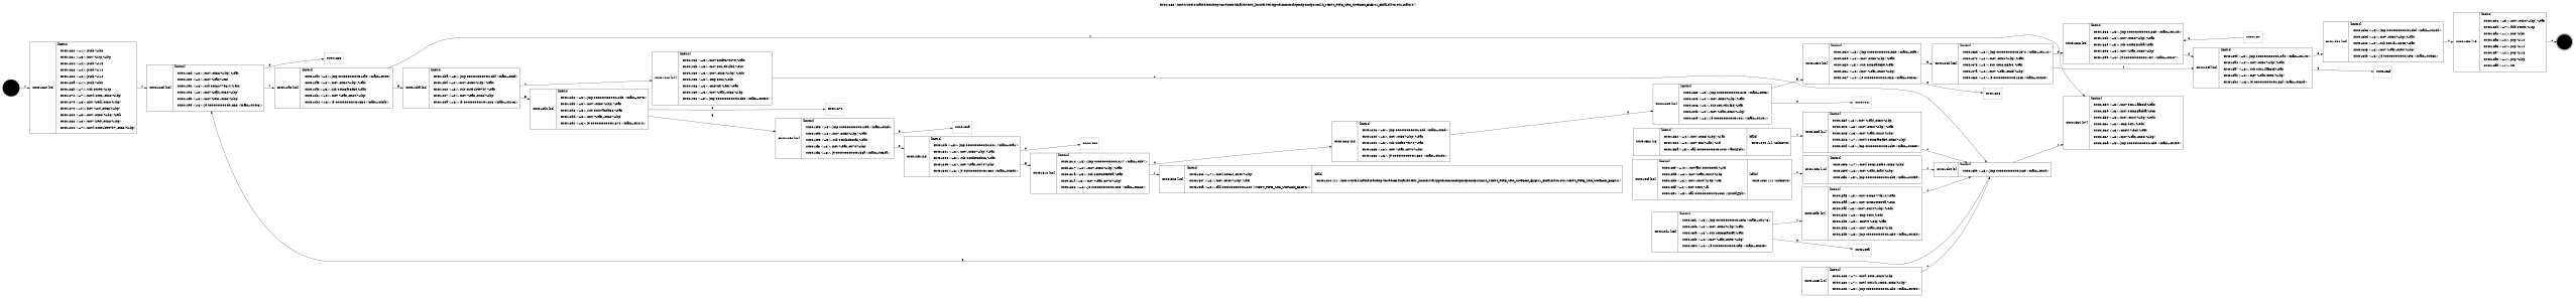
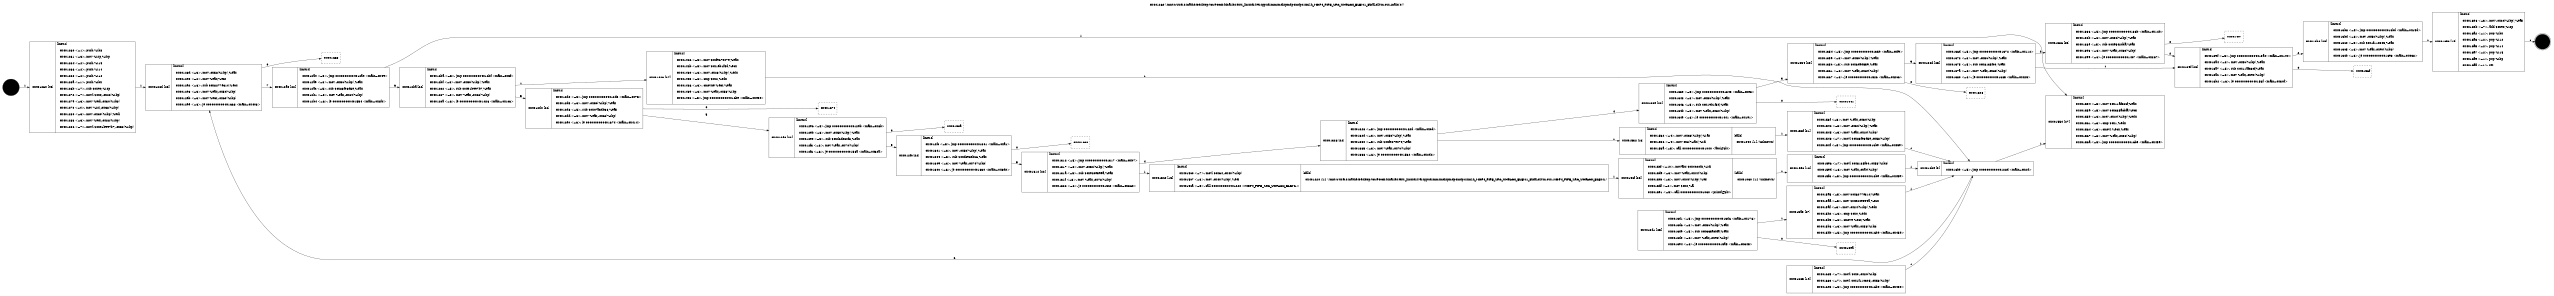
  digraph {
    label="0x401260 (/mnt/c/Users/mathe/Desktop/tcc/POCII/binaries/extr_linuxdriversgpudrmmsmdispmdp4mdp4.xml.h_MDP4_PIPE_SRC_UNPACK_ELEM1_Final-ollvm.out::main(0))"
    labelloc=t
    rankdir=LR
    node [shape=record]
    Entry [fillcolor=black height=0.3 shape=circle style=filled width=0.3]
    n2 [label="{\n     0x401260 [45]\l\n     | [instrs]\l\n     &nbsp;&nbsp;0x401260 \<+1\>: push %rbp\l\n     &nbsp;&nbsp;0x401261 \<+3\>: mov %rsp,%rbp\l\n     &nbsp;&nbsp;0x401264 \<+2\>: push %r15\l\n     &nbsp;&nbsp;0x401266 \<+2\>: push %r14\l\n     &nbsp;&nbsp;0x401268 \<+2\>: push %r12\l\n     &nbsp;&nbsp;0x40126a \<+1\>: push %rbx\l\n     &nbsp;&nbsp;0x40126b \<+7\>: sub $0x90,%rsp\l\n     &nbsp;&nbsp;0x401272 \<+7\>: movl $0x0,-0x2c(%rbp)\l\n     &nbsp;&nbsp;0x401279 \<+3\>: mov %edi,-0x30(%rbp)\l\n     &nbsp;&nbsp;0x40127c \<+4\>: mov %rsi,-0x38(%rbp)\l\n     &nbsp;&nbsp;0x401280 \<+3\>: mov -0x30(%rbp),%edi\l\n     &nbsp;&nbsp;0x401283 \<+3\>: mov %edi,-0x28(%rbp)\l\n     &nbsp;&nbsp;0x401286 \<+7\>: movl $0x91b997b7,-0x58(%rbp)\l\n  }"]
    n3 [label="{\n     0x40128d [23]\l\n     | [instrs]\l\n     &nbsp;&nbsp;0x40128d \<+3\>: mov -0x58(%rbp),%eax\l\n     &nbsp;&nbsp;0x401290 \<+2\>: mov %eax,%ecx\l\n     &nbsp;&nbsp;0x401292 \<+6\>: sub $0x8277e314,%ecx\l\n     &nbsp;&nbsp;0x401298 \<+3\>: mov %eax,-0x5c(%rbp)\l\n     &nbsp;&nbsp;0x40129b \<+3\>: mov %ecx,-0x60(%rbp)\l\n     &nbsp;&nbsp;0x40129e \<+6\>: je 0000000000401668 \<main+0x408\>\l\n  }"]
    n4 [label="{\n     0x401668\l\n  }" style=dashed]
    n5 [label="{\n     0x4012a4 [22]\l\n     | [instrs]\l\n     &nbsp;&nbsp;0x4012a4 \<+5\>: jmp 00000000004012a9 \<main+0x49\>\l\n     &nbsp;&nbsp;0x4012a9 \<+3\>: mov -0x5c(%rbp),%eax\l\n     &nbsp;&nbsp;0x4012ac \<+5\>: sub $0x83f93d5e,%eax\l\n     &nbsp;&nbsp;0x4012b1 \<+3\>: mov %eax,-0x64(%rbp)\l\n     &nbsp;&nbsp;0x4012b4 \<+6\>: je 0000000000401554 \<main+0x2f4\>\l\n  }"]
    n6 [label="{\n     0x401554 [27]\l\n     | [instrs]\l\n     &nbsp;&nbsp;0x401554 \<+5\>: mov $0x11af38cf,%eax\l\n     &nbsp;&nbsp;0x401559 \<+5\>: mov $0x335acbfa,%ecx\l\n     &nbsp;&nbsp;0x40155e \<+3\>: mov -0x24(%rbp),%edx\l\n     &nbsp;&nbsp;0x401561 \<+3\>: cmp $0x1,%edx\l\n     &nbsp;&nbsp;0x401564 \<+3\>: cmovl %ecx,%eax\l\n     &nbsp;&nbsp;0x401567 \<+3\>: mov %eax,-0x58(%rbp)\l\n     &nbsp;&nbsp;0x40156a \<+5\>: jmp 00000000004016be \<main+0x45e\>\l\n  }"]
    n7 [label="{\n     0x4012ba [22]\l\n     | [instrs]\l\n     &nbsp;&nbsp;0x4012ba \<+5\>: jmp 00000000004012bf \<main+0x5f\>\l\n     &nbsp;&nbsp;0x4012bf \<+3\>: mov -0x5c(%rbp),%eax\l\n     &nbsp;&nbsp;0x4012c2 \<+5\>: sub $0x91b997b7,%eax\l\n     &nbsp;&nbsp;0x4012c7 \<+3\>: mov %eax,-0x68(%rbp)\l\n     &nbsp;&nbsp;0x4012ca \<+6\>: je 0000000000401426 \<main+0x1c6\>\l\n  }"]
    n8 [label="{\n     0x401426 [27]\l\n     | [instrs]\l\n     &nbsp;&nbsp;0x401426 \<+5\>: mov $0xf967e07e,%eax\l\n     &nbsp;&nbsp;0x40142b \<+5\>: mov $0x19b1f5d,%ecx\l\n     &nbsp;&nbsp;0x401430 \<+3\>: mov -0x28(%rbp),%edx\l\n     &nbsp;&nbsp;0x401433 \<+3\>: cmp $0x2,%edx\l\n     &nbsp;&nbsp;0x401436 \<+3\>: cmovne %ecx,%eax\l\n     &nbsp;&nbsp;0x401439 \<+3\>: mov %eax,-0x58(%rbp)\l\n     &nbsp;&nbsp;0x40143c \<+5\>: jmp 00000000004016be \<main+0x45e\>\l\n  }"]
    n9 [label="{\n     0x4012d0 [22]\l\n     | [instrs]\l\n     &nbsp;&nbsp;0x4012d0 \<+5\>: jmp 00000000004012d5 \<main+0x75\>\l\n     &nbsp;&nbsp;0x4012d5 \<+3\>: mov -0x5c(%rbp),%eax\l\n     &nbsp;&nbsp;0x4012d8 \<+5\>: sub $0xc7a3db38,%eax\l\n     &nbsp;&nbsp;0x4012dd \<+3\>: mov %eax,-0x6c(%rbp)\l\n     &nbsp;&nbsp;0x4012e0 \<+6\>: je 0000000000401674 \<main+0x414\>\l\n  }"]
    Exit [fillcolor=black height=0.3 peripheries=2 shape=circle style=filled width=0.3]
    n11 [label="{\n     0x4016be [5]\l\n     | [instrs]\l\n     &nbsp;&nbsp;0x4016be \<+5\>: jmp 000000000040128d \<main+0x2d\>\l\n  }"]
    n12 [label="{\n     0x401674\l\n  }" style=dashed]
    n13 [label="{\n     0x4012e6 [22]\l\n     | [instrs]\l\n     &nbsp;&nbsp;0x4012e6 \<+5\>: jmp 00000000004012eb \<main+0x8b\>\l\n     &nbsp;&nbsp;0x4012eb \<+3\>: mov -0x5c(%rbp),%eax\l\n     &nbsp;&nbsp;0x4012ee \<+5\>: sub $0xd6de30f8,%eax\l\n     &nbsp;&nbsp;0x4012f3 \<+3\>: mov %eax,-0x70(%rbp)\l\n     &nbsp;&nbsp;0x4012f6 \<+6\>: je 000000000040158a \<main+0x32a\>\l\n  }"]
    n14 [label="{\n     0x4015e6 [18]\l\n     | [instrs]\l\n     &nbsp;&nbsp;0x4015e6 \<+7\>: movl $0x8135f00,-0x58(%rbp)\l\n     &nbsp;&nbsp;0x4015ed \<+6\>: mov %eax,-0xa4(%rbp)\l\n     &nbsp;&nbsp;0x4015f3 \<+5\>: jmp 00000000004016be \<main+0x45e\>\l\n  }"]
    n15 [label="{\n     0x40158a\l\n  }" style=dashed]
    n16 [label="{\n     0x4012fc [22]\l\n     | [instrs]\l\n     &nbsp;&nbsp;0x4012fc \<+5\>: jmp 0000000000401301 \<main+0xa1\>\l\n     &nbsp;&nbsp;0x401301 \<+3\>: mov -0x5c(%rbp),%eax\l\n     &nbsp;&nbsp;0x401304 \<+5\>: sub $0xdc93ebc6,%eax\l\n     &nbsp;&nbsp;0x401309 \<+3\>: mov %eax,-0x74(%rbp)\l\n     &nbsp;&nbsp;0x40130c \<+6\>: je 0000000000401630 \<main+0x3d0\>\l\n  }"]
    n17 [label="{\n     0x4015cf [23]\l\n     | [instrs]\l\n     &nbsp;&nbsp;0x4015cf \<+10\>: movabs $0x4020f2,%rdi\l\n     &nbsp;&nbsp;0x4015d9 \<+3\>: mov %eax,-0x44(%rbp)\l\n     &nbsp;&nbsp;0x4015dc \<+3\>: mov -0x44(%rbp),%esi\l\n     &nbsp;&nbsp;0x4015df \<+2\>: mov $0x0,%al\l\n     &nbsp;&nbsp;0x4015e1 \<+5\>: call 0000000000401030 \<printf@plt\>\l\n     | [calls]\l\n     &nbsp;&nbsp;0x401030 \{1\} (unknown)\l\n  }"]
    n18 [label="{\n     0x401630\l\n  }" style=dashed]
    n19 [label="{\n     0x401312 [22]\l\n     | [instrs]\l\n     &nbsp;&nbsp;0x401312 \<+5\>: jmp 0000000000401317 \<main+0xb7\>\l\n     &nbsp;&nbsp;0x401317 \<+3\>: mov -0x5c(%rbp),%eax\l\n     &nbsp;&nbsp;0x40131a \<+5\>: sub $0xe20e599a,%eax\l\n     &nbsp;&nbsp;0x40131f \<+3\>: mov %eax,-0x78(%rbp)\l\n     &nbsp;&nbsp;0x401322 \<+6\>: je 00000000004015c0 \<main+0x360\>\l\n  }"]
    n20 [label="{\n     0x4013ea\l\n  }" style=dashed]
    n21 [label="{\n     0x4015c0 [15]\l\n     | [instrs]\l\n     &nbsp;&nbsp;0x4015c0 \<+7\>: movl $0x64,-0x40(%rbp)\l\n     &nbsp;&nbsp;0x4015c7 \<+3\>: mov -0x40(%rbp),%edi\l\n     &nbsp;&nbsp;0x4015ca \<+5\>: call 0000000000401220 \<MDP4_PIPE_SRC_UNPACK_ELEM1\>\l\n     | [calls]\l\n     &nbsp;&nbsp;0x401220 \{1\} (/mnt/c/Users/mathe/Desktop/tcc/POCII/binaries/extr_linuxdriversgpudrmmsmdispmdp4mdp4.xml.h_MDP4_PIPE_SRC_UNPACK_ELEM1_Final-ollvm.out::MDP4_PIPE_SRC_UNPACK_ELEM1)\l\n  }"]
    n22 [label="{\n     0x401328 [22]\l\n     | [instrs]\l\n     &nbsp;&nbsp;0x401328 \<+5\>: jmp 000000000040132d \<main+0xcd\>\l\n     &nbsp;&nbsp;0x40132d \<+3\>: mov -0x5c(%rbp),%eax\l\n     &nbsp;&nbsp;0x401330 \<+5\>: sub $0xf967e07e,%eax\l\n     &nbsp;&nbsp;0x401335 \<+3\>: mov %eax,-0x7c(%rbp)\l\n     &nbsp;&nbsp;0x401338 \<+6\>: je 0000000000401532 \<main+0x2d2\>\l\n  }"]
    n23 [label="{\n     0x4015a5 [27]\l\n     | [instrs]\l\n     &nbsp;&nbsp;0x4015a5 \<+5\>: mov $0x8277e314,%eax\l\n     &nbsp;&nbsp;0x4015aa \<+5\>: mov $0xe20e599a,%ecx\l\n     &nbsp;&nbsp;0x4015af \<+3\>: mov -0x24(%rbp),%edx\l\n     &nbsp;&nbsp;0x4015b2 \<+3\>: cmp $0x0,%edx\l\n     &nbsp;&nbsp;0x4015b5 \<+3\>: cmove %ecx,%eax\l\n     &nbsp;&nbsp;0x4015b8 \<+3\>: mov %eax,-0x58(%rbp)\l\n     &nbsp;&nbsp;0x4015bb \<+5\>: jmp 00000000004016be \<main+0x45e\>\l\n  }"]
    n24 [label="{\n     0x401532 [13]\l\n     | [instrs]\l\n     &nbsp;&nbsp;0x401532 \<+4\>: mov -0x38(%rbp),%rax\l\n     &nbsp;&nbsp;0x401536 \<+4\>: mov 0x8(%rax),%rdi\l\n     &nbsp;&nbsp;0x40153a \<+5\>: call 0000000000401040 \<atoi@plt\>\l\n     | [calls]\l\n     &nbsp;&nbsp;0x401040 \{1\} (unknown)\l\n  }"]
    n25 [label="{\n     0x40133e [22]\l\n     | [instrs]\l\n     &nbsp;&nbsp;0x40133e \<+5\>: jmp 0000000000401343 \<main+0xe3\>\l\n     &nbsp;&nbsp;0x401343 \<+3\>: mov -0x5c(%rbp),%eax\l\n     &nbsp;&nbsp;0x401346 \<+5\>: sub $0x19b1f5d,%eax\l\n     &nbsp;&nbsp;0x40134b \<+3\>: mov %eax,-0x80(%rbp)\l\n     &nbsp;&nbsp;0x40134e \<+6\>: je 0000000000401441 \<main+0x1e1\>\l\n  }"]
    n26 [label="{\n     0x4013d1 [25]\l\n     | [instrs]\l\n     &nbsp;&nbsp;0x4013d1 \<+5\>: jmp 00000000004013d6 \<main+0x176\>\l\n     &nbsp;&nbsp;0x4013d6 \<+3\>: mov -0x5c(%rbp),%eax\l\n     &nbsp;&nbsp;0x4013d9 \<+5\>: sub $0x335acbfa,%eax\l\n     &nbsp;&nbsp;0x4013de \<+6\>: mov %eax,-0x98(%rbp)\l\n     &nbsp;&nbsp;0x4013e4 \<+6\>: je 00000000004015a5 \<main+0x345\>\l\n  }"]
    n27 [label="{\n     0x40153f [21]\l\n     | [instrs]\l\n     &nbsp;&nbsp;0x40153f \<+3\>: mov %eax,-0x3c(%rbp)\l\n     &nbsp;&nbsp;0x401542 \<+3\>: mov -0x3c(%rbp),%eax\l\n     &nbsp;&nbsp;0x401545 \<+3\>: mov %eax,-0x24(%rbp)\l\n     &nbsp;&nbsp;0x401548 \<+7\>: movl $0x83f93d5e,-0x58(%rbp)\l\n     &nbsp;&nbsp;0x40154f \<+5\>: jmp 00000000004016be \<main+0x45e\>\l\n  }"]
    n28 [label="{\n     0x401441\l\n  }" style=dashed]
    n29 [label="{\n     0x401354 [25]\l\n     | [instrs]\l\n     &nbsp;&nbsp;0x401354 \<+5\>: jmp 0000000000401359 \<main+0xf9\>\l\n     &nbsp;&nbsp;0x401359 \<+3\>: mov -0x5c(%rbp),%eax\l\n     &nbsp;&nbsp;0x40135c \<+5\>: sub $0x6d9d559,%eax\l\n     &nbsp;&nbsp;0x401361 \<+6\>: mov %eax,-0x84(%rbp)\l\n     &nbsp;&nbsp;0x401367 \<+6\>: je 0000000000401526 \<main+0x2c6\>\l\n  }"]
    n30 [label="{\n     0x401698 [19]\l\n     | [instrs]\l\n     &nbsp;&nbsp;0x401698 \<+3\>: mov -0x2c(%rbp),%eax\l\n     &nbsp;&nbsp;0x40169b \<+7\>: add $0x90,%rsp\l\n     &nbsp;&nbsp;0x4016a2 \<+1\>: pop %rbx\l\n     &nbsp;&nbsp;0x4016a3 \<+2\>: pop %r12\l\n     &nbsp;&nbsp;0x4016a5 \<+2\>: pop %r14\l\n     &nbsp;&nbsp;0x4016a7 \<+2\>: pop %r15\l\n     &nbsp;&nbsp;0x4016a9 \<+1\>: pop %rbp\l\n     &nbsp;&nbsp;0x4016aa \<+1\>: ret\l\n  }"]
    n31 [label="{\n     0x401526\l\n  }" style=dashed]
    n32 [label="{\n     0x40136d [25]\l\n     | [instrs]\l\n     &nbsp;&nbsp;0x40136d \<+5\>: jmp 0000000000401372 \<main+0x112\>\l\n     &nbsp;&nbsp;0x401372 \<+3\>: mov -0x5c(%rbp),%eax\l\n     &nbsp;&nbsp;0x401375 \<+5\>: sub $0x8135f00,%eax\l\n     &nbsp;&nbsp;0x40137a \<+6\>: mov %eax,-0x88(%rbp)\l\n     &nbsp;&nbsp;0x401380 \<+6\>: je 0000000000401685 \<main+0x425\>\l\n  }"]
    n33 [label="{\n     0x4013b8 [25]\l\n     | [instrs]\l\n     &nbsp;&nbsp;0x4013b8 \<+5\>: jmp 00000000004013bd \<main+0x15d\>\l\n     &nbsp;&nbsp;0x4013bd \<+3\>: mov -0x5c(%rbp),%eax\l\n     &nbsp;&nbsp;0x4013c0 \<+5\>: sub $0x1f110305,%eax\l\n     &nbsp;&nbsp;0x4013c5 \<+6\>: mov %eax,-0x94(%rbp)\l\n     &nbsp;&nbsp;0x4013cb \<+6\>: je 0000000000401698 \<main+0x438\>\l\n  }"]
    n34 [label="{\n     0x401386 [25]\l\n     | [instrs]\l\n     &nbsp;&nbsp;0x401386 \<+5\>: jmp 000000000040138b \<main+0x12b\>\l\n     &nbsp;&nbsp;0x40138b \<+3\>: mov -0x5c(%rbp),%eax\l\n     &nbsp;&nbsp;0x40138e \<+5\>: sub $0xe542dda,%eax\l\n     &nbsp;&nbsp;0x401393 \<+6\>: mov %eax,-0x8c(%rbp)\l\n     &nbsp;&nbsp;0x401399 \<+6\>: je 00000000004014c7 \<main+0x267\>\l\n  }"]
    n35 [label="{\n     0x40139f [25]\l\n     | [instrs]\l\n     &nbsp;&nbsp;0x40139f \<+5\>: jmp 00000000004013a4 \<main+0x144\>\l\n     &nbsp;&nbsp;0x4013a4 \<+3\>: mov -0x5c(%rbp),%eax\l\n     &nbsp;&nbsp;0x4013a7 \<+5\>: sub $0x11af38cf,%eax\l\n     &nbsp;&nbsp;0x4013ac \<+6\>: mov %eax,-0x90(%rbp)\l\n     &nbsp;&nbsp;0x4013b2 \<+6\>: je 000000000040156f \<main+0x30f\>\l\n  }"]
    n36 [label="{\n     0x40156f\l\n  }" style=dashed]
    n37 [label="{\n     0x401685 [19]\l\n     | [instrs]\l\n     &nbsp;&nbsp;0x401685 \<+7\>: movl $0x0,-0x2c(%rbp)\l\n     &nbsp;&nbsp;0x40168c \<+7\>: movl $0x1f110305,-0x58(%rbp)\l\n     &nbsp;&nbsp;0x401693 \<+5\>: jmp 00000000004016be \<main+0x45e\>\l\n  }"]
    n38 [label="{\n     0x4014c7\l\n  }" style=dashed]
    Entry -> n2 [label=" 1"]
    n2 -> n3 [label=" 1"]
    n3 -> n4 [label=" 0"]
    n3 -> n5 [label=" 7"]
    n5 -> n6 [label=" 1"]
    n5 -> n7 [label=" 6"]
    n7 -> n8 [label=" 1"]
    n7 -> n9 [label=" 5"]
    n8 -> n11 [label=" 1"]
    n9 -> n12 [label=" 0"]
    n9 -> n13 [label=" 5"]
    n11 -> n3 [label=" 6"]
    n11 -> n6 [label=" 1"]
    n13 -> n15 [label=" 0"]
    n13 -> n16 [label=" 5"]
    n14 -> n11 [label=" 1"]
    n16 -> n18 [label=" 0"]
    n16 -> n19 [label=" 5"]
    n17 -> n14 [label=" 1"]
    n19 -> n21 [label=" 1"]
    n19 -> n22 [label=" 4"]
+   n21 -> n17 [label=" 1"]
+   n22 -> n24 [label=" 1"]
    n22 -> n25 [label=" 4"]
    n23 -> n11 [label=" 1"]
    n24 -> n27 [label=" 1"]
    n25 -> n28 [label=" 0"]
    n25 -> n29 [label=" 3"]
    n26 -> n20 [label=" 0"]
    n26 -> n23 [label=" 1"]
    n27 -> n11 [label=" 1"]
    n29 -> n31 [label=" 0"]
    n29 -> n32 [label=" 3"]
    n30 -> Exit [label=" 1"]
    n32 -> n34 [label=" 2"]
    n32 -> n35 [label=" 1"]
    n33 -> n30 [label=" 1"]
    n34 -> n35 [label=" 2"]
-   n38 -> n34 [label=" 0"]
+   n34 -> n38 [label=" 0"]
    n35 -> n33 [label=" 2"]
    n35 -> n36 [label=" 0"]
    n37 -> n11 [label=" 1"]
  }
